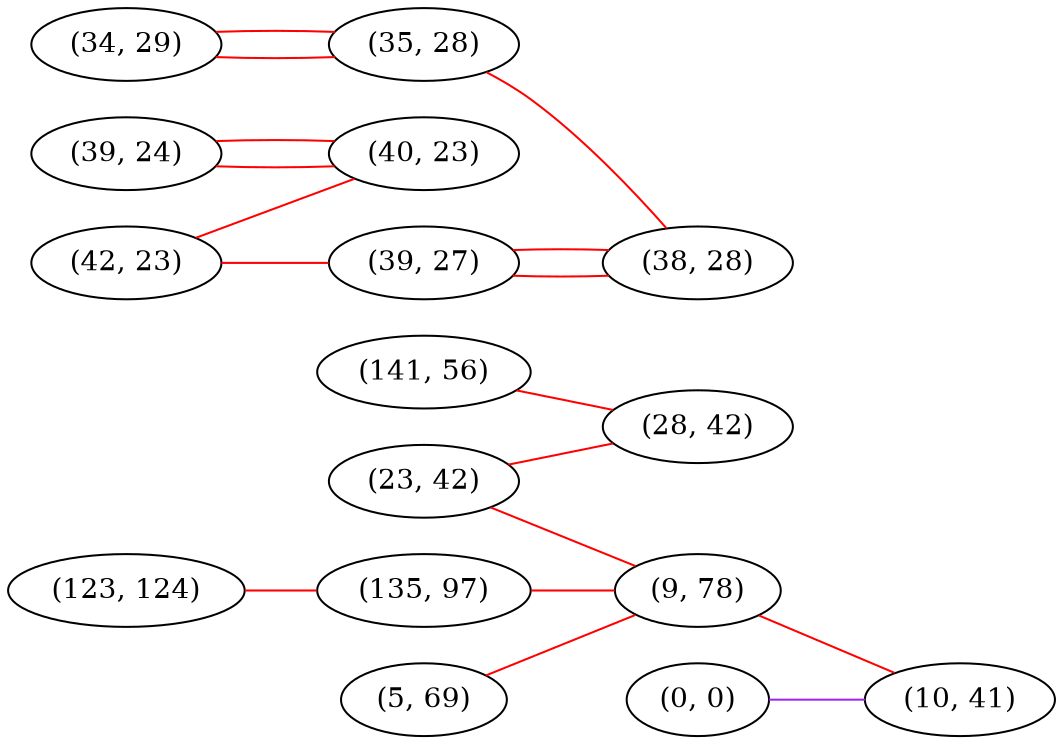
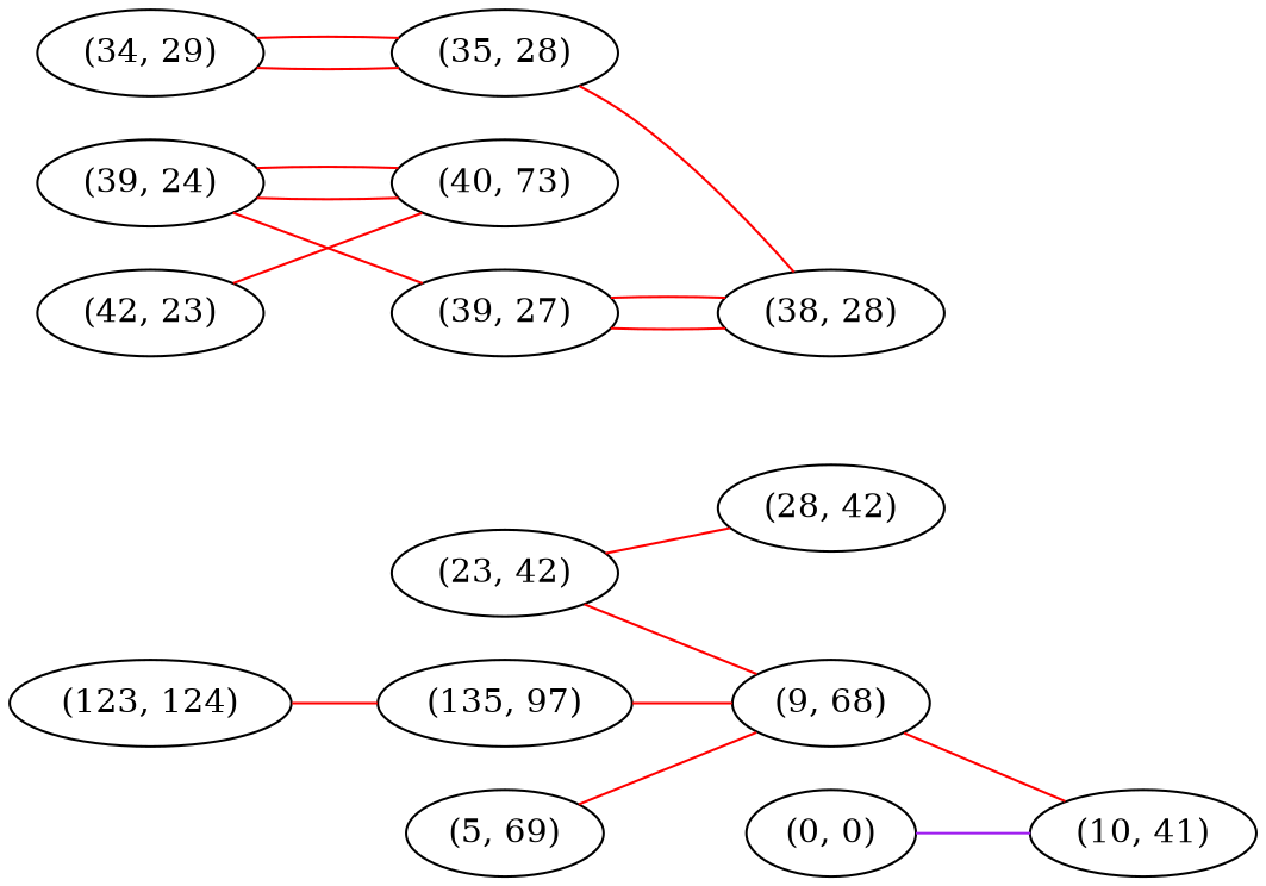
  graph {
    rankdir=LR
    edge [color=red weight=1]
-   "(141, 56)"
    "(28, 42)"
    n3 [label="(123, 124)"]
    "(135, 97)"
-   "(9, 68)" [label="(9, 78)"]
+   "(9, 68)"
    "(0, 0)"
    "(10, 41)"
    "(5, 69)"
    "(23, 42)"
    "(34, 29)"
    "(35, 28)"
    "(39, 24)"
    "(39, 27)"
-   "(40, 23)"
+   "(40, 23)" [label="(40, 73)"]
    "(38, 28)"
    "(42, 23)"
-   "(141, 56)" -- "(28, 42)"
    n3 -- "(135, 97)"
    "(135, 97)" -- "(9, 68)"
    "(9, 68)" -- "(10, 41)"
    "(0, 0)" -- "(10, 41)" [color=purple weight=4]
    "(5, 69)" -- "(9, 68)"
    "(23, 42)" -- "(28, 42)"
    "(23, 42)" -- "(9, 68)"
    "(34, 29)" -- "(35, 28)"
    "(34, 29)" -- "(35, 28)"
    "(35, 28)" -- "(38, 28)"
-   "(42, 23)" -- "(39, 27)"
+   "(39, 24)" -- "(39, 27)"
    "(39, 24)" -- "(40, 23)"
    "(39, 24)" -- "(40, 23)"
    "(39, 27)" -- "(38, 28)"
    "(39, 27)" -- "(38, 28)"
    "(42, 23)" -- "(40, 23)"
  }
